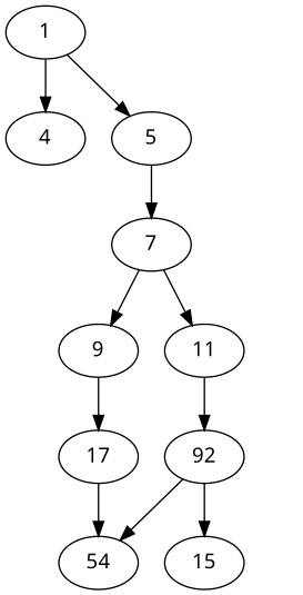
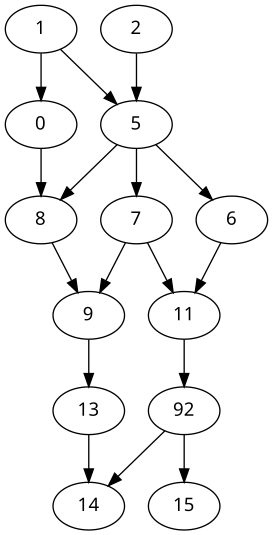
  digraph {
    fontname="Noto Sans"
    node [alpha=0.17 fontname="Noto Sans"]
    edge [fontname="Noto Sans"]
    1 [alpha=0.00 expect_size=38883328]
-   4 [alpha=0.14 expect_size=8918016]
+   4 [alpha=0.14 expect_size=8918016 label=0]
    5 [alpha=0.15 expect_size=11741184]
+   8 [alpha=0.12 expect_size=23857152]
+   6 [expect_size=27148288]
    7 [alpha=0.02 expect_size=28519424]
    9 [alpha=0.07 expect_size=33814528]
    11 [alpha=0.05 expect_size=44880896]
+   2 [alpha=0.06 expect_size=38024192]
    n10 [expect_size=44914688 label=92]
-   13 [alpha=0.13 expect_size=11746304 label=17]
-   14 [alpha=0.19 expect_size=21909504 label=54]
+   13 [alpha=0.13 expect_size=11746304]
+   14 [alpha=0.19 expect_size=21909504]
    15 [alpha=0.02 expect_size=7273472]
    1 -> 4
    1 -> 5
+   4 -> 8
+   5 -> 8
+   5 -> 6
    5 -> 7
+   8 -> 9
+   6 -> 11
    7 -> 9
    7 -> 11
    9 -> 13
    11 -> n10
+   2 -> 5
    n10 -> 14
    n10 -> 15
    13 -> 14
  }
